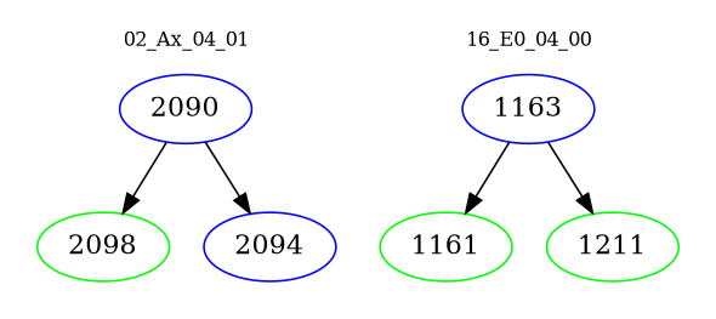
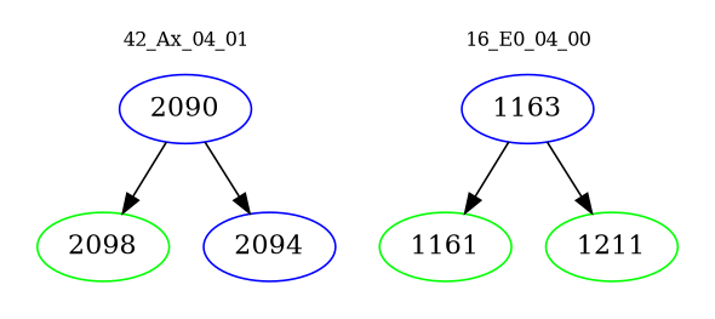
  digraph {
    node [color=blue]
    edge [color=black]
    n1 [label=2090]
    n2 [color=green label=2098]
    n3 [label=2094]
    n4 [label=1163]
    n5 [color=green label=1161]
    n6 [color=green label=1211]
    subgraph cluster_1 {
      color=white
      fontsize=10
-     label="02_Ax_04_01"
+     label="42_Ax_04_01"
      n1
      n2
      n3
    }
    subgraph cluster_2 {
      color=white
      fontsize=10
      label="16_E0_04_00"
      n4
      n5
      n6
    }
    n1 -> n2
    n1 -> n3
    n4 -> n5
    n4 -> n6
  }
